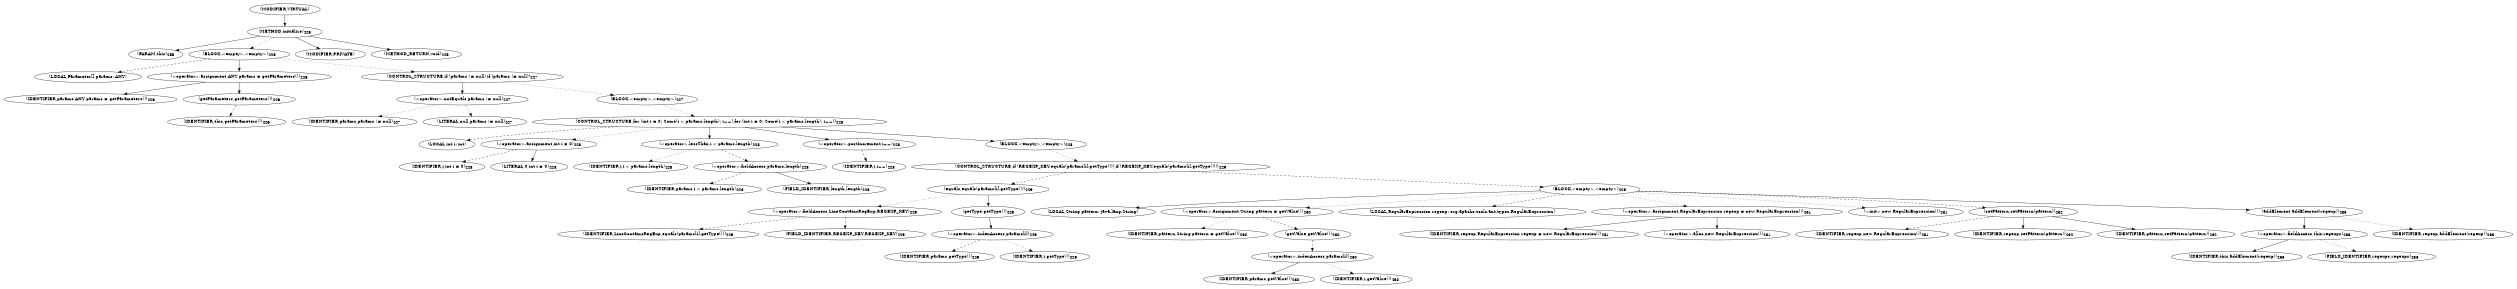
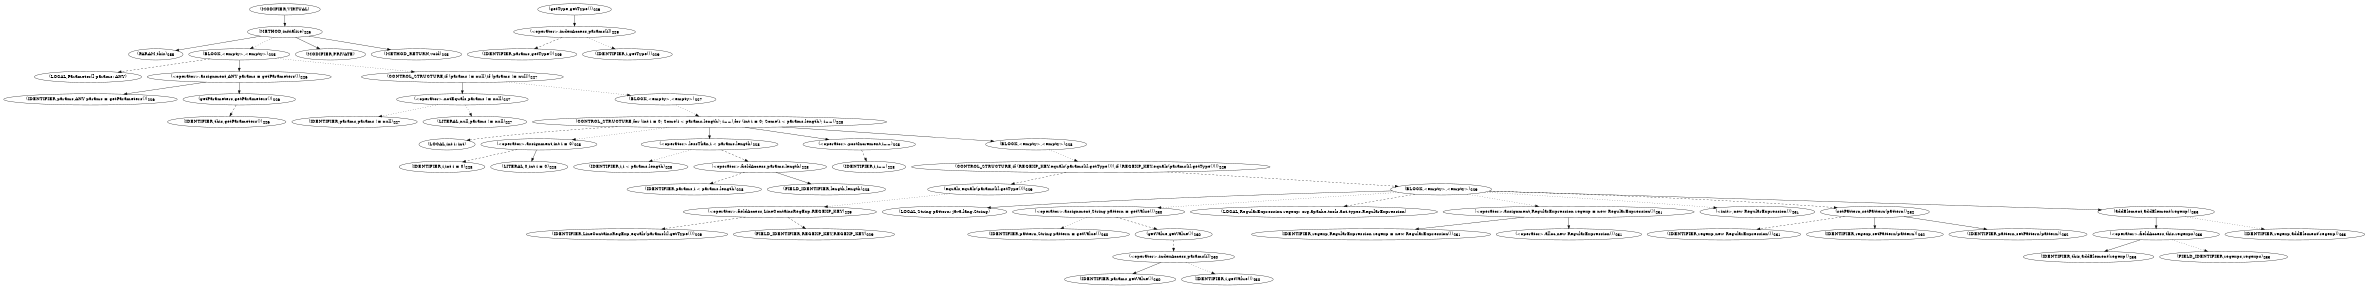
  digraph {
    edge [style=solid]
    n1 [label=<(METHOD,initialize)<SUB>225</SUB>>]
    n2 [label=<(PARAM,this)<SUB>255</SUB>>]
    n3 [label=<(BLOCK,&lt;empty&gt;,&lt;empty&gt;)<SUB>225</SUB>>]
    n4 [label=<(MODIFIER,PRIVATE)>]
    n5 [label=<(METHOD_RETURN,void)<SUB>225</SUB>>]
    n6 [label=<(LOCAL,Parameter[] params: ANY)>]
    n7 [label=<(&lt;operator&gt;.assignment,ANY params = getParameters())<SUB>226</SUB>>]
    n8 [label=<(CONTROL_STRUCTURE,if (params != null),if (params != null))<SUB>227</SUB>>]
    n9 [label=<(MODIFIER,VIRTUAL)>]
    n10 [label=<(IDENTIFIER,params,ANY params = getParameters())<SUB>226</SUB>>]
    n11 [label=<(getParameters,getParameters())<SUB>226</SUB>>]
    n12 [label=<(&lt;operator&gt;.notEquals,params != null)<SUB>227</SUB>>]
    n13 [label=<(BLOCK,&lt;empty&gt;,&lt;empty&gt;)<SUB>227</SUB>>]
    n14 [label=<(IDENTIFIER,this,getParameters())<SUB>226</SUB>>]
    n15 [label=<(IDENTIFIER,params,params != null)<SUB>227</SUB>>]
    n16 [label=<(LITERAL,null,params != null)<SUB>227</SUB>>]
    n17 [label=<(CONTROL_STRUCTURE,for (int i = 0; Some(i &lt; params.length); i++),for (int i = 0; Some(i &lt; params.length); i++))<SUB>228</SUB>>]
    n18 [label=<(LOCAL,int i: int)>]
    n19 [label=<(&lt;operator&gt;.assignment,int i = 0)<SUB>228</SUB>>]
    n20 [label=<(&lt;operator&gt;.lessThan,i &lt; params.length)<SUB>228</SUB>>]
    n21 [label=<(&lt;operator&gt;.postIncrement,i++)<SUB>228</SUB>>]
    n22 [label=<(BLOCK,&lt;empty&gt;,&lt;empty&gt;)<SUB>228</SUB>>]
    n23 [label=<(IDENTIFIER,i,int i = 0)<SUB>228</SUB>>]
    n24 [label=<(LITERAL,0,int i = 0)<SUB>228</SUB>>]
    n25 [label=<(IDENTIFIER,i,i &lt; params.length)<SUB>228</SUB>>]
    n26 [label=<(&lt;operator&gt;.fieldAccess,params.length)<SUB>228</SUB>>]
    n27 [label=<(IDENTIFIER,i,i++)<SUB>228</SUB>>]
    n28 [label=<(CONTROL_STRUCTURE,if (REGEXP_KEY.equals(params[i].getType())),if (REGEXP_KEY.equals(params[i].getType())))<SUB>229</SUB>>]
    n29 [label=<(IDENTIFIER,params,i &lt; params.length)<SUB>228</SUB>>]
    n30 [label=<(FIELD_IDENTIFIER,length,length)<SUB>228</SUB>>]
    n31 [label=<(equals,equals(params[i].getType()))<SUB>229</SUB>>]
    n32 [label=<(BLOCK,&lt;empty&gt;,&lt;empty&gt;)<SUB>229</SUB>>]
    n33 [label=<(&lt;operator&gt;.fieldAccess,LineContainsRegExp.REGEXP_KEY)<SUB>229</SUB>>]
    n34 [label=<(getType,getType())<SUB>229</SUB>>]
    n35 [label=<(LOCAL,String pattern: java.lang.String)>]
    n36 [label=<(&lt;operator&gt;.assignment,String pattern = getValue())<SUB>230</SUB>>]
    n37 [label=<(LOCAL,RegularExpression regexp: org.apache.tools.ant.types.RegularExpression)>]
    n38 [label=<(&lt;operator&gt;.assignment,RegularExpression regexp = new RegularExpression())<SUB>231</SUB>>]
    n39 [label=<(&lt;init&gt;,new RegularExpression())<SUB>231</SUB>>]
    n40 [label=<(setPattern,setPattern(pattern))<SUB>232</SUB>>]
    n41 [label=<(addElement,addElement(regexp))<SUB>233</SUB>>]
    n42 [label=<(IDENTIFIER,LineContainsRegExp,equals(params[i].getType()))<SUB>229</SUB>>]
    n43 [label=<(FIELD_IDENTIFIER,REGEXP_KEY,REGEXP_KEY)<SUB>229</SUB>>]
    n44 [label=<(&lt;operator&gt;.indexAccess,params[i])<SUB>229</SUB>>]
    n45 [label=<(IDENTIFIER,params,getType())<SUB>229</SUB>>]
    n46 [label=<(IDENTIFIER,i,getType())<SUB>229</SUB>>]
    n47 [label=<(IDENTIFIER,pattern,String pattern = getValue())<SUB>230</SUB>>]
    n48 [label=<(getValue,getValue())<SUB>230</SUB>>]
    n49 [label=<(IDENTIFIER,regexp,RegularExpression regexp = new RegularExpression())<SUB>231</SUB>>]
    n50 [label=<(&lt;operator&gt;.alloc,new RegularExpression())<SUB>231</SUB>>]
    n51 [label=<(IDENTIFIER,regexp,new RegularExpression())<SUB>231</SUB>>]
    n52 [label=<(IDENTIFIER,regexp,setPattern(pattern))<SUB>232</SUB>>]
    n53 [label=<(IDENTIFIER,pattern,setPattern(pattern))<SUB>232</SUB>>]
    n54 [label=<(&lt;operator&gt;.fieldAccess,this.regexps)<SUB>233</SUB>>]
    n55 [label=<(IDENTIFIER,regexp,addElement(regexp))<SUB>233</SUB>>]
    n56 [label=<(&lt;operator&gt;.indexAccess,params[i])<SUB>230</SUB>>]
    n57 [label=<(IDENTIFIER,params,getValue())<SUB>230</SUB>>]
    n58 [label=<(IDENTIFIER,i,getValue())<SUB>430</SUB>>]
    n59 [label=<(IDENTIFIER,this,addElement(regexp))<SUB>233</SUB>>]
    n60 [label=<(FIELD_IDENTIFIER,regexps,regexps)<SUB>233</SUB>>]
    n1 -> n2
    n1 -> n3 [style=dotted]
    n1 -> n4
    n1 -> n5
    n3 -> n6 [style=dashed]
    n3 -> n7
    n3 -> n8 [style=dotted]
    n7 -> n10
    n7 -> n11
    n8 -> n12
    n8 -> n13 [style=dotted]
    n9 -> n1
    n11 -> n14 [style=dashed]
    n12 -> n15 [style=dotted]
    n12 -> n16 [style=dotted]
    n13 -> n17 [style=dotted]
    n17 -> n18 [style=dashed]
    n17 -> n19 [style=dotted]
    n17 -> n20
    n17 -> n21
    n17 -> n22
    n19 -> n23 [style=dashed]
    n19 -> n24
    n20 -> n25 [style=dotted]
    n20 -> n26 [style=dashed]
    n21 -> n27 [style=dashed]
    n22 -> n28 [style=dotted]
    n26 -> n29 [style=dashed]
    n26 -> n30
    n28 -> n31 [style=dashed]
    n28 -> n32 [style=dashed]
    n31 -> n33 [style=dotted]
-   n31 -> n34
    n32 -> n35
    n32 -> n36 [style=dotted]
    n32 -> n37 [style=dashed]
    n32 -> n38 [style=dotted]
    n32 -> n39 [style=dotted]
    n32 -> n40 [style=dashed]
    n32 -> n41
    n33 -> n42 [style=dashed]
    n33 -> n43 [style=dashed]
    n34 -> n44
    n36 -> n47 [style=dotted]
    n36 -> n48 [style=dashed]
    n38 -> n49
    n38 -> n50
    n40 -> n51 [style=dashed]
    n40 -> n52
    n40 -> n53
    n41 -> n54
    n41 -> n55 [style=dotted]
    n44 -> n45 [style=dashed]
    n44 -> n46 [style=dotted]
    n48 -> n56 [style=dashed]
    n54 -> n59
    n54 -> n60 [style=dotted]
    n56 -> n57
    n56 -> n58 [style=dotted]
  }
